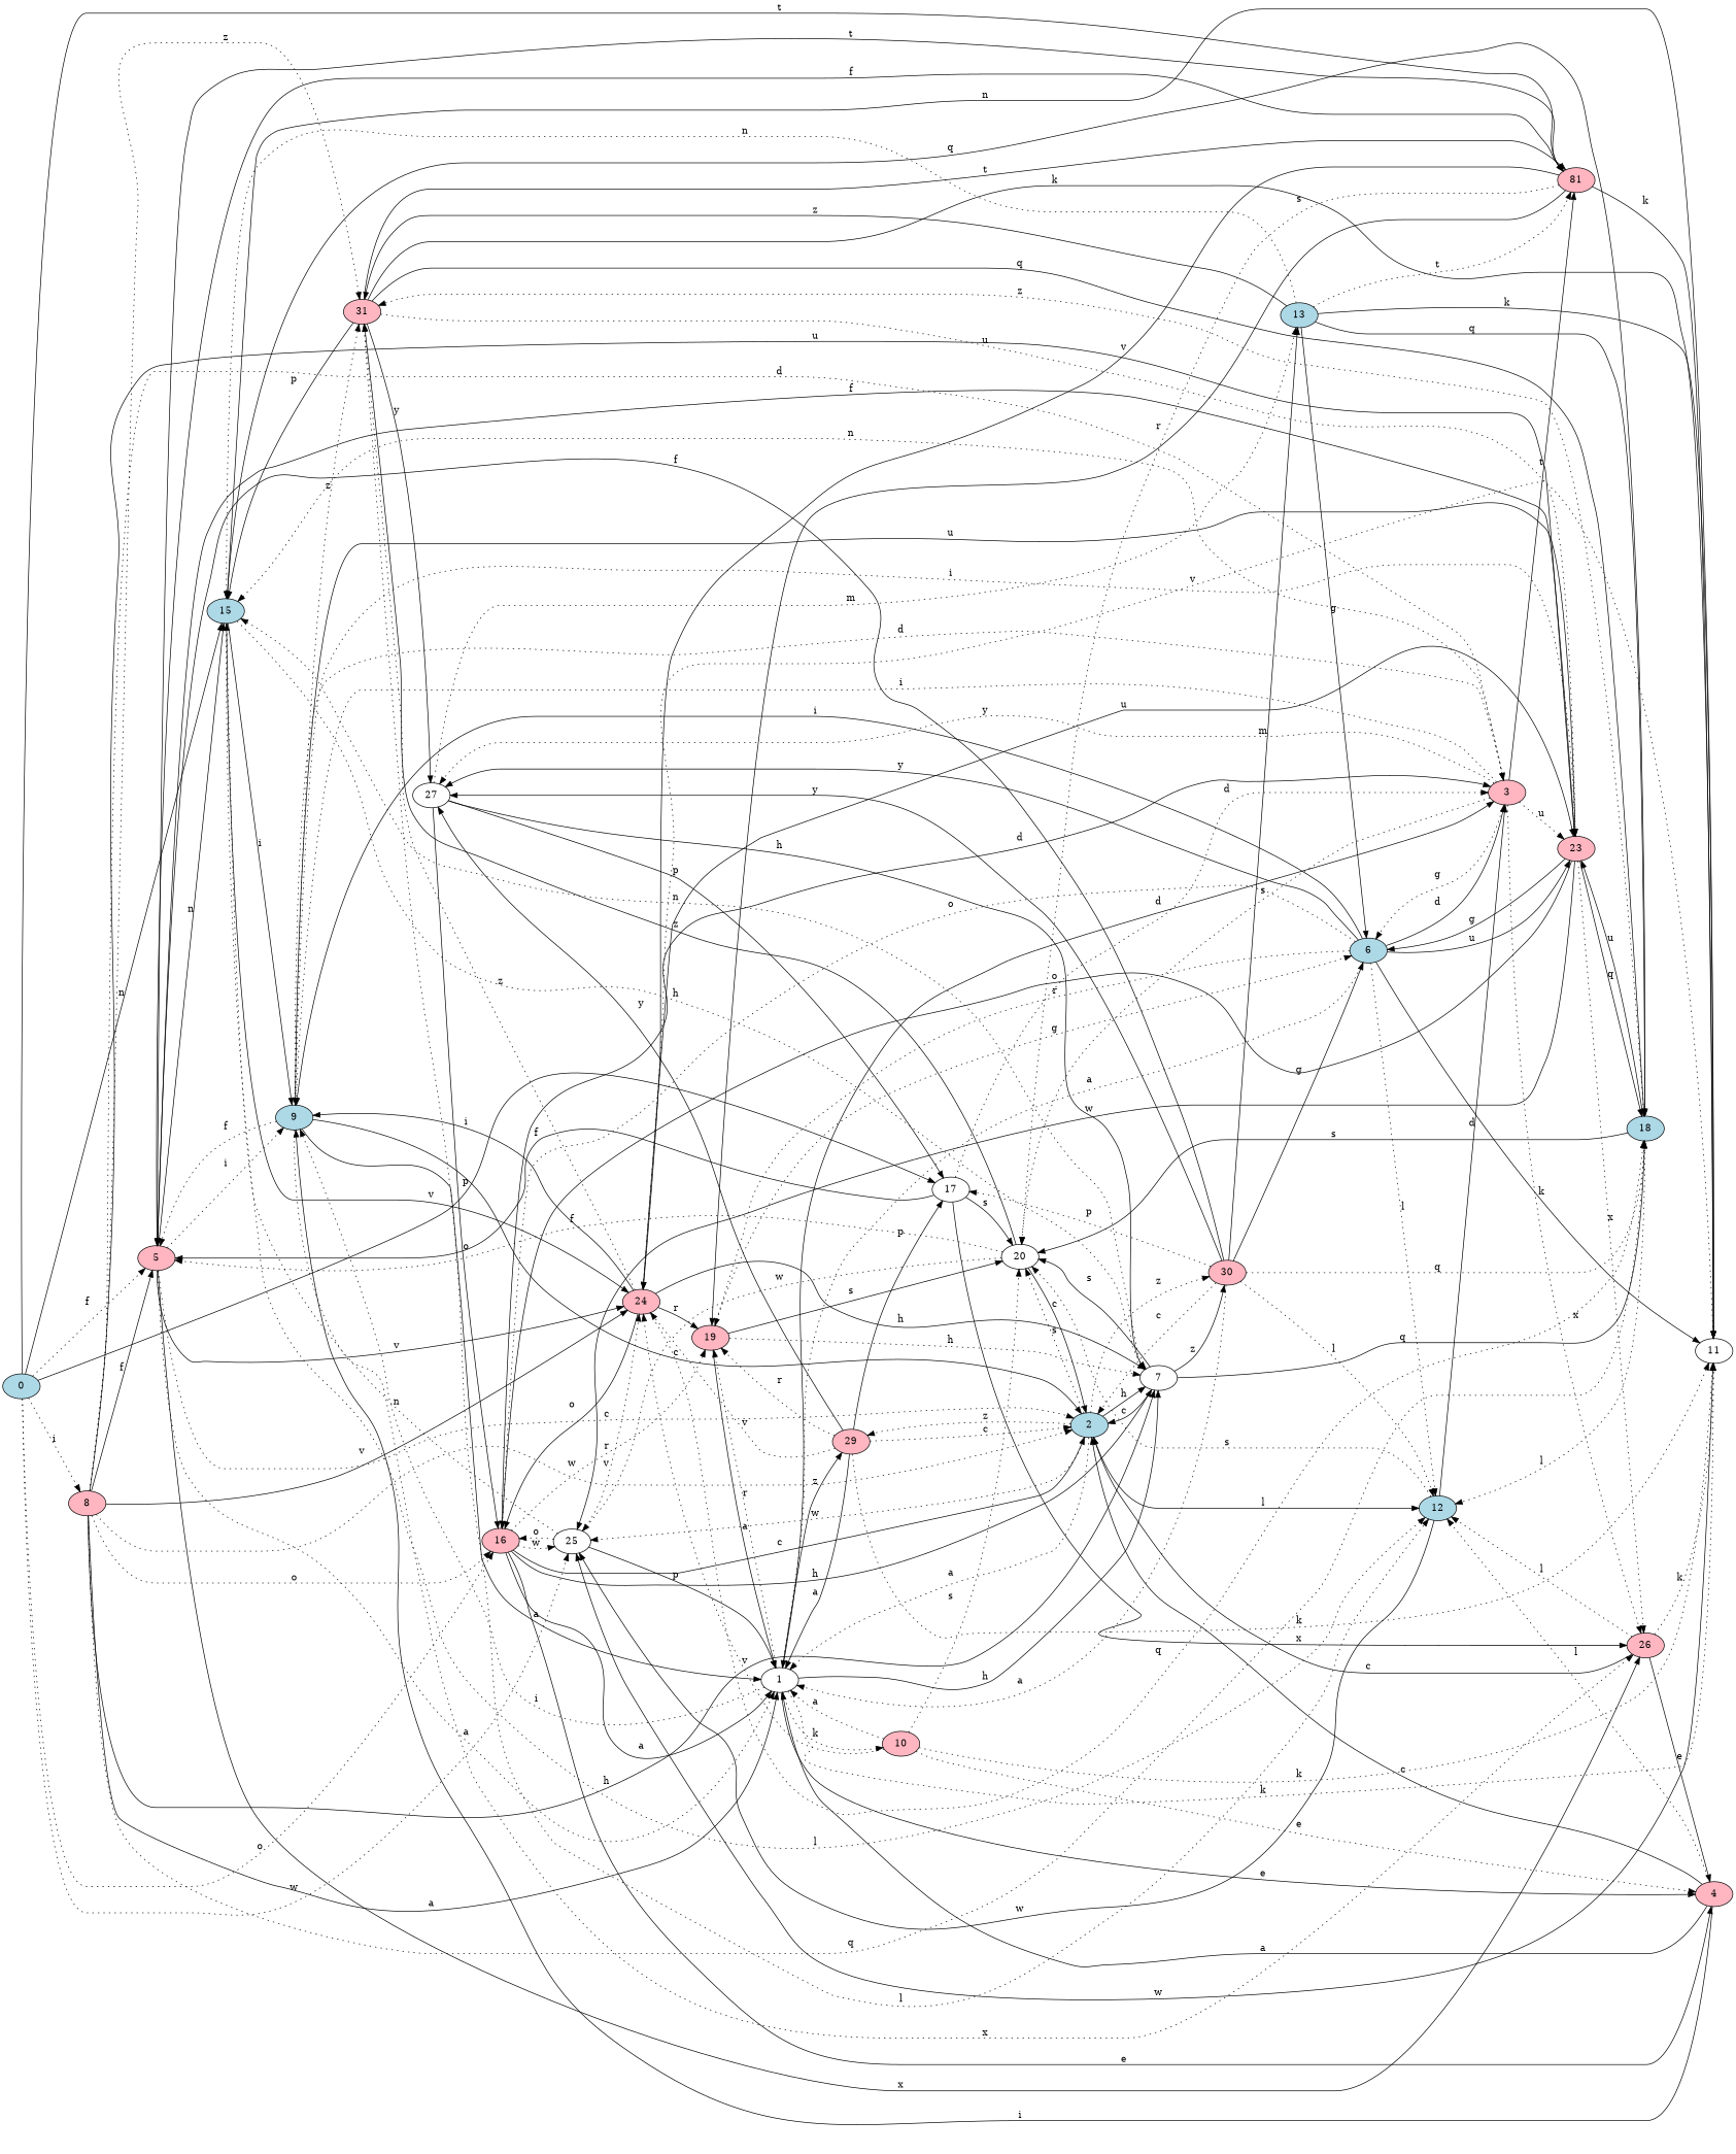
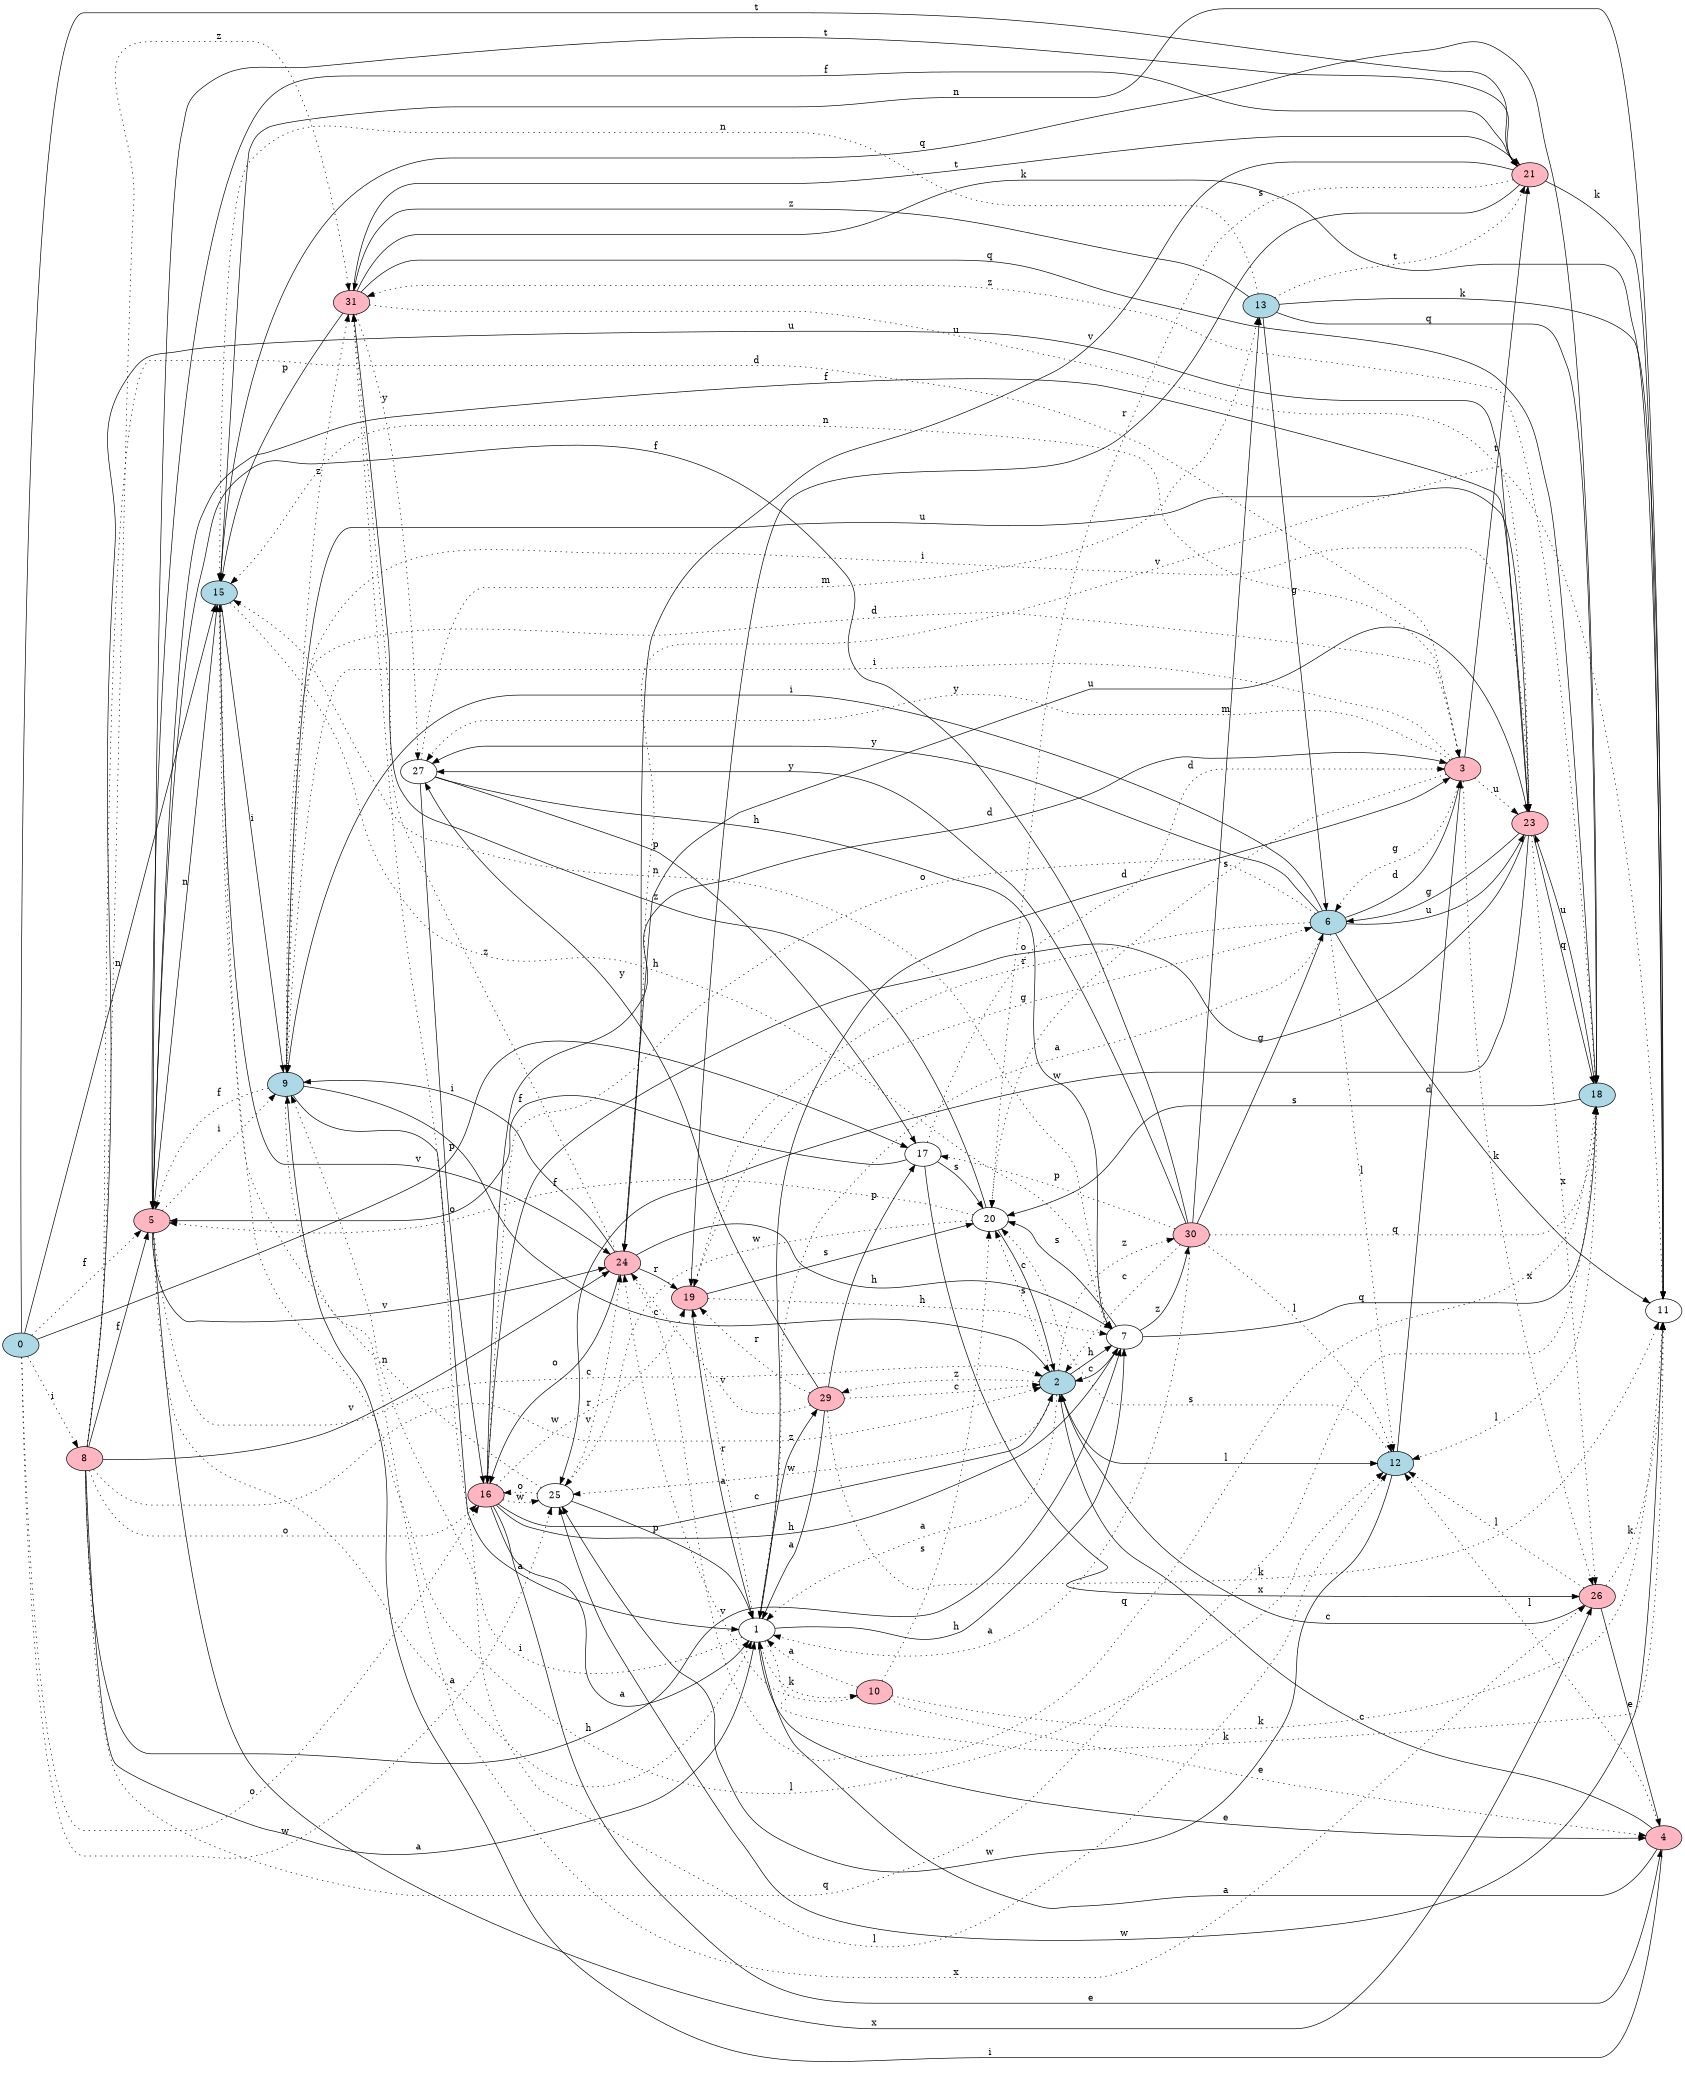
  strict digraph {
    rankdir=LR
    node [fillcolor=lightpink style=filled]
    edge [style=solid]
    0 [fillcolor=lightblue]
    5
    8
    15 [fillcolor=lightblue]
    16
    17 [fillcolor=white]
-   21 [label=81]
+   21
    25 [fillcolor=white]
    1 [fillcolor=white]
    9 [fillcolor=lightblue]
    2 [fillcolor=lightblue]
    26
    24
    3
    7 [fillcolor=white]
    23
    18 [fillcolor=lightblue]
    31
    12 [fillcolor=lightblue]
    4
    19
    20 [fillcolor=white]
    11 [fillcolor=white]
    10
    29
    6 [fillcolor=lightblue]
    27 [fillcolor=white]
    30
    13 [fillcolor=lightblue]
    0 -> 5 [label=f style=dotted]
    0 -> 8 [label=i style=dotted]
    0 -> 15 [label=n]
    0 -> 16 [label=o style=dotted]
    0 -> 17 [label=p]
    0 -> 21 [label=t]
    0 -> 25 [label=w style=dotted]
    5 -> 15 [label=n]
    5 -> 21 [label=t]
    5 -> 1 [label=a style=dotted]
    5 -> 9 [label=i style=dotted]
    5 -> 2 [label=c style=dotted]
    5 -> 26 [label=x]
    5 -> 24 [label=v]
    8 -> 5 [label=f]
    8 -> 16 [label=o style=dotted]
    8 -> 1 [label=a]
    8 -> 2 [label=w style=dotted]
    8 -> 24 [label=v]
    8 -> 3 [label=d style=dotted]
    8 -> 7 [label=h]
    8 -> 23 [label=u]
    8 -> 18 [label=q style=dotted]
    8 -> 31 [label=z style=dotted]
    15 -> 9 [label=i]
    15 -> 24 [label=v]
    15 -> 7 [label=h style=dotted]
    15 -> 18 [label=q]
    15 -> 12 [label=l style=dotted]
    16 -> 25 [label=w style=dotted]
    16 -> 1 [label=a]
    16 -> 2 [label=c]
    16 -> 3 [label=d]
    16 -> 7 [label=h]
    16 -> 4 [label=e]
    16 -> 19 [label=r style=dotted]
    17 -> 5 [label=f]
    17 -> 26 [label=x]
    17 -> 3 [label=d style=dotted]
    17 -> 20 [label=s]
    21 -> 5 [label=f]
    21 -> 24 [label=v]
    21 -> 19 [label=r]
    21 -> 20 [label=s style=dotted]
    21 -> 11 [label=k]
    25 -> 15 [label=n style=dotted]
    25 -> 16 [label=o style=dotted]
    25 -> 1 [label=p]
    25 -> 24 [label=v style=dotted]
    1 -> 9 [label=i style=dotted]
    1 -> 3 [label=d]
    1 -> 7 [label=h]
    1 -> 4 [label=e]
    1 -> 19 [label=r style=dotted]
    1 -> 11 [label=k style=dotted]
    1 -> 10 [label=k style=dotted]
    1 -> 29 [label=z]
    9 -> 5 [label=f style=dotted]
    9 -> 1 [label=a]
    9 -> 2 [label=c]
    9 -> 26 [label=x style=dotted]
    9 -> 3 [label=d style=dotted]
    9 -> 23 [label=u]
    9 -> 31 [label=z style=dotted]
    2 -> 25 [label=w style=dotted]
    2 -> 1 [label=a style=dotted]
    2 -> 7 [label=h]
    2 -> 12 [label=l]
    2 -> 20 [label=s style=dotted]
    2 -> 29 [label=z style=dotted]
    2 -> 30 [label=z style=dotted]
    26 -> 2 [label=c]
    26 -> 12 [label=l style=dotted]
    26 -> 4 [label=e]
    26 -> 11 [label=k style=dotted]
    24 -> 16 [label=o]
    24 -> 9 [label=i]
    24 -> 7 [label=h]
    24 -> 23 [label=u]
    24 -> 18 [label=q style=dotted]
    24 -> 31 [label=z style=dotted]
    24 -> 19 [label=r]
    3 -> 15 [label=n style=dotted]
    3 -> 21 [label=t]
    3 -> 9 [label=i style=dotted]
    3 -> 26 [label=x style=dotted]
    3 -> 23 [label=u style=dotted]
    3 -> 20 [label=s style=dotted]
    3 -> 6 [label=g style=dotted]
    3 -> 27 [label=y style=dotted]
    7 -> 15 [label=n style=dotted]
    7 -> 2 [label=c]
    7 -> 18 [label=q]
    7 -> 20 [label=s]
    7 -> 30 [label=z]
    23 -> 5 [label=f]
    23 -> 16 [label=o]
    23 -> 25 [label=w]
    23 -> 9 [label=i style=dotted]
    23 -> 26 [label=x style=dotted]
    23 -> 18 [label=q]
    23 -> 6 [label=g]
    18 -> 23 [label=u]
    18 -> 31 [label=z style=dotted]
    18 -> 12 [label=l style=dotted]
    18 -> 20 [label=s]
    31 -> 15 [label=p]
    31 -> 21 [label=t]
    31 -> 23 [label=u style=dotted]
    31 -> 18 [label=q]
    31 -> 12 [label=l style=dotted]
    31 -> 11 [label=k]
-   31 -> 27 [label=y]
+   31 -> 27 [label=y style=dotted]
    12 -> 25 [label=w]
    12 -> 3 [label=d]
    12 -> 20 [label=s style=dotted]
    4 -> 1 [label=a]
    4 -> 9 [label=i]
    4 -> 2 [label=c]
    4 -> 12 [label=l style=dotted]
    19 -> 1 [label=a]
    19 -> 7 [label=h style=dotted]
    19 -> 20 [label=s]
    19 -> 6 [label=g style=dotted]
    20 -> 5 [label=f style=dotted]
    20 -> 25 [label=w style=dotted]
    20 -> 2 [label=c]
    20 -> 31 [label=z]
    11 -> 15 [label=n]
    11 -> 25 [label=w]
    11 -> 24 [label=v style=dotted]
    10 -> 1 [label=a style=dotted]
    10 -> 24 [label=v style=dotted]
    10 -> 4 [label=e style=dotted]
    10 -> 20 [label=s style=dotted]
    10 -> 11 [label=k style=dotted]
    29 -> 17 [label=p]
    29 -> 1 [label=a]
    29 -> 2 [label=c style=dotted]
    29 -> 24 [label=v style=dotted]
    29 -> 19 [label=r style=dotted]
    29 -> 11 [label=k style=dotted]
    29 -> 27 [label=y]
    6 -> 16 [label=o style=dotted]
    6 -> 1 [label=a style=dotted]
    6 -> 9 [label=i]
    6 -> 3 [label=d]
    6 -> 23 [label=u]
    6 -> 12 [label=l style=dotted]
    6 -> 19 [label=r style=dotted]
    6 -> 11 [label=k]
    6 -> 27 [label=y]
    27 -> 16 [label=o]
    27 -> 17 [label=p]
    27 -> 7 [label=h]
    27 -> 13 [label=m style=dotted]
    30 -> 5 [label=f]
    30 -> 17 [label=p style=dotted]
    30 -> 1 [label=a style=dotted]
    30 -> 2 [label=c style=dotted]
    30 -> 18 [label=q style=dotted]
    30 -> 12 [label=l style=dotted]
    30 -> 6 [label=g]
    30 -> 27 [label=y]
    30 -> 13 [label=m]
    13 -> 15 [label=n style=dotted]
    13 -> 21 [label=t style=dotted]
    13 -> 18 [label=q]
    13 -> 31 [label=z]
    13 -> 11 [label=k]
    13 -> 6 [label=g]
  }
